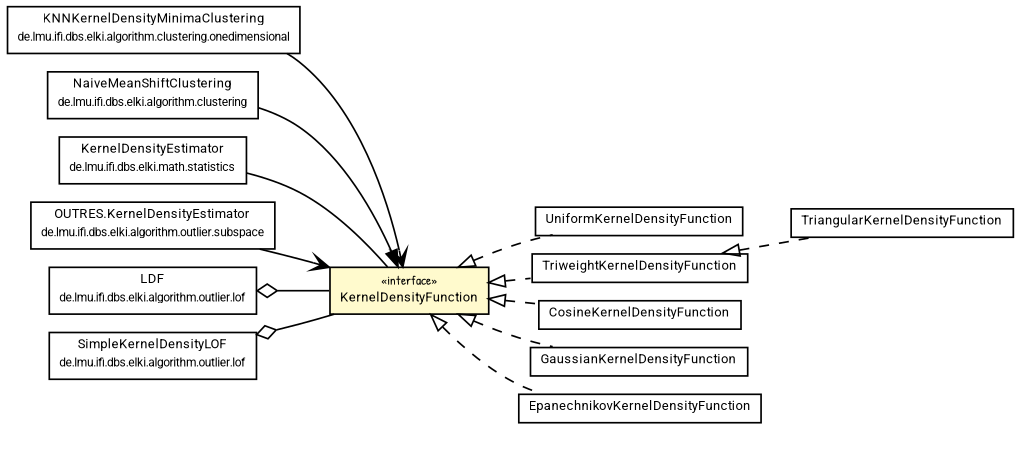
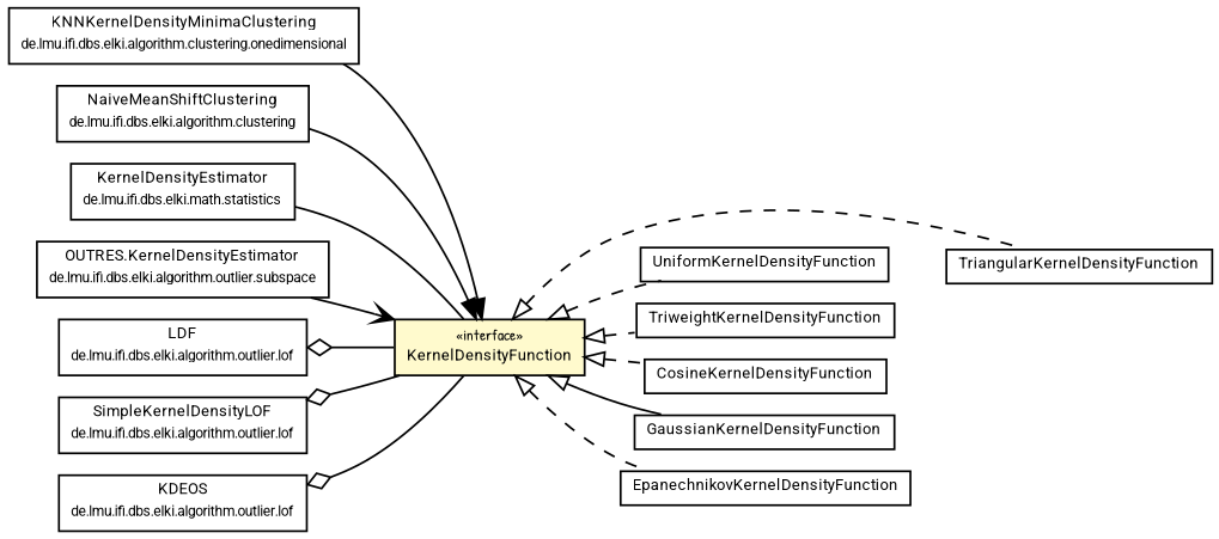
  digraph {
    fontname="Patrick Hand"
    nodesep=0.15
    rankdir=LR
    ranksep=0.25
    node [fontcolor=black fontname="Patrick Hand" fontsize=8 margin=0 shape=plaintext]
    edge [color=black fontname="Patrick Hand" fontsize=7 labelfontname=Roboto labelfontsize=7 weight=9 arrowtail=empty dir=back]
    n1 [height=0 label=<<table title="de.lmu.ifi.dbs.elki.algorithm.clustering.onedimensional.KNNKernelDensityMinimaClustering" border="0" cellborder="1" cellspacing="0" cellpadding="2" href="../../../algorithm/clustering/onedimensional/KNNKernelDensityMinimaClustering.html" target="_parent"> 		<tr><td><table border="0" cellspacing="0" cellpadding="1"> 		<tr><td align="center" balign="center"> <font face="Roboto">KNNKernelDensityMinimaClustering</font> </td></tr> 		<tr><td align="center" balign="center"> <font face="Roboto" point-size="7.0">de.lmu.ifi.dbs.elki.algorithm.clustering.onedimensional</font> </td></tr> 		</table></td></tr> 		</table>> width=0]
    n2 [height=0 label=<<table title="de.lmu.ifi.dbs.elki.math.statistics.kernelfunctions.KernelDensityFunction" border="0" cellborder="1" cellspacing="0" cellpadding="2" bgcolor="lemonChiffon" href="KernelDensityFunction.html" target="_parent"> 		<tr><td><table border="0" cellspacing="0" cellpadding="1"> 		<tr><td align="center" balign="center"> &#171;interface&#187; </td></tr> 		<tr><td align="center" balign="center"> <font face="Roboto">KernelDensityFunction</font> </td></tr> 		</table></td></tr> 		</table>> width=0]
    n3 [height=0 label=<<table title="de.lmu.ifi.dbs.elki.math.statistics.kernelfunctions.TriangularKernelDensityFunction" border="0" cellborder="1" cellspacing="0" cellpadding="2" href="TriangularKernelDensityFunction.html" target="_parent"> 		<tr><td><table border="0" cellspacing="0" cellpadding="1"> 		<tr><td align="center" balign="center"> <font face="Roboto">TriangularKernelDensityFunction</font> </td></tr> 		</table></td></tr> 		</table>> width=0]
    n4 [height=0 label=<<table title="de.lmu.ifi.dbs.elki.math.statistics.kernelfunctions.UniformKernelDensityFunction" border="0" cellborder="1" cellspacing="0" cellpadding="2" href="UniformKernelDensityFunction.html" target="_parent"> 		<tr><td><table border="0" cellspacing="0" cellpadding="1"> 		<tr><td align="center" balign="center"> <font face="Roboto">UniformKernelDensityFunction</font> </td></tr> 		</table></td></tr> 		</table>> width=0]
    n5 [height=0 label=<<table title="de.lmu.ifi.dbs.elki.math.statistics.kernelfunctions.TriweightKernelDensityFunction" border="0" cellborder="1" cellspacing="0" cellpadding="2" href="TriweightKernelDensityFunction.html" target="_parent"> 		<tr><td><table border="0" cellspacing="0" cellpadding="1"> 		<tr><td align="center" balign="center"> <font face="Roboto">TriweightKernelDensityFunction</font> </td></tr> 		</table></td></tr> 		</table>> width=0]
    n6 [height=0 label=<<table title="de.lmu.ifi.dbs.elki.math.statistics.kernelfunctions.CosineKernelDensityFunction" border="0" cellborder="1" cellspacing="0" cellpadding="2" href="CosineKernelDensityFunction.html" target="_parent"> 		<tr><td><table border="0" cellspacing="0" cellpadding="1"> 		<tr><td align="center" balign="center"> <font face="Roboto">CosineKernelDensityFunction</font> </td></tr> 		</table></td></tr> 		</table>> width=0]
    n7 [height=0 label=<<table title="de.lmu.ifi.dbs.elki.math.statistics.kernelfunctions.GaussianKernelDensityFunction" border="0" cellborder="1" cellspacing="0" cellpadding="2" href="GaussianKernelDensityFunction.html" target="_parent"> 		<tr><td><table border="0" cellspacing="0" cellpadding="1"> 		<tr><td align="center" balign="center"> <font face="Roboto">GaussianKernelDensityFunction</font> </td></tr> 		</table></td></tr> 		</table>> width=0]
    n8 [height=0 label=<<table title="de.lmu.ifi.dbs.elki.math.statistics.kernelfunctions.EpanechnikovKernelDensityFunction" border="0" cellborder="1" cellspacing="0" cellpadding="2" href="EpanechnikovKernelDensityFunction.html" target="_parent"> 		<tr><td><table border="0" cellspacing="0" cellpadding="1"> 		<tr><td align="center" balign="center"> <font face="Roboto">EpanechnikovKernelDensityFunction</font> </td></tr> 		</table></td></tr> 		</table>> width=0]
    n9 [height=0 label=<<table title="de.lmu.ifi.dbs.elki.algorithm.clustering.NaiveMeanShiftClustering" border="0" cellborder="1" cellspacing="0" cellpadding="2" href="../../../algorithm/clustering/NaiveMeanShiftClustering.html" target="_parent"> 		<tr><td><table border="0" cellspacing="0" cellpadding="1"> 		<tr><td align="center" balign="center"> <font face="Roboto">NaiveMeanShiftClustering</font> </td></tr> 		<tr><td align="center" balign="center"> <font face="Roboto" point-size="7.0">de.lmu.ifi.dbs.elki.algorithm.clustering</font> </td></tr> 		</table></td></tr> 		</table>> width=0]
    n10 [height=0 label=<<table title="de.lmu.ifi.dbs.elki.math.statistics.KernelDensityEstimator" border="0" cellborder="1" cellspacing="0" cellpadding="2" href="../KernelDensityEstimator.html" target="_parent"> 		<tr><td><table border="0" cellspacing="0" cellpadding="1"> 		<tr><td align="center" balign="center"> <font face="Roboto">KernelDensityEstimator</font> </td></tr> 		<tr><td align="center" balign="center"> <font face="Roboto" point-size="7.0">de.lmu.ifi.dbs.elki.math.statistics</font> </td></tr> 		</table></td></tr> 		</table>> width=0]
    n11 [height=0 label=<<table title="de.lmu.ifi.dbs.elki.algorithm.outlier.subspace.OUTRES.KernelDensityEstimator" border="0" cellborder="1" cellspacing="0" cellpadding="2" href="../../../algorithm/outlier/subspace/OUTRES.KernelDensityEstimator.html" target="_parent"> 		<tr><td><table border="0" cellspacing="0" cellpadding="1"> 		<tr><td align="center" balign="center"> <font face="Roboto">OUTRES.KernelDensityEstimator</font> </td></tr> 		<tr><td align="center" balign="center"> <font face="Roboto" point-size="7.0">de.lmu.ifi.dbs.elki.algorithm.outlier.subspace</font> </td></tr> 		</table></td></tr> 		</table>> width=0]
    n12 [height=0 label=<<table title="de.lmu.ifi.dbs.elki.algorithm.outlier.lof.LDF" border="0" cellborder="1" cellspacing="0" cellpadding="2" href="../../../algorithm/outlier/lof/LDF.html" target="_parent"> 		<tr><td><table border="0" cellspacing="0" cellpadding="1"> 		<tr><td align="center" balign="center"> <font face="Roboto">LDF</font> </td></tr> 		<tr><td align="center" balign="center"> <font face="Roboto" point-size="7.0">de.lmu.ifi.dbs.elki.algorithm.outlier.lof</font> </td></tr> 		</table></td></tr> 		</table>> width=0]
    n13 [height=0 label=<<table title="de.lmu.ifi.dbs.elki.algorithm.outlier.lof.SimpleKernelDensityLOF" border="0" cellborder="1" cellspacing="0" cellpadding="2" href="../../../algorithm/outlier/lof/SimpleKernelDensityLOF.html" target="_parent"> 		<tr><td><table border="0" cellspacing="0" cellpadding="1"> 		<tr><td align="center" balign="center"> <font face="Roboto">SimpleKernelDensityLOF</font> </td></tr> 		<tr><td align="center" balign="center"> <font face="Roboto" point-size="7.0">de.lmu.ifi.dbs.elki.algorithm.outlier.lof</font> </td></tr> 		</table></td></tr> 		</table>> width=0]
-   n1 -> n2 [arrowhead=open weight=1 arrowtail="" dir=""]
-   n5 -> n3 [style=dashed]
+   n14 [height=0 label=<<table title="de.lmu.ifi.dbs.elki.algorithm.outlier.lof.KDEOS" border="0" cellborder="1" cellspacing="0" cellpadding="2" href="../../../algorithm/outlier/lof/KDEOS.html" target="_parent"> 		<tr><td><table border="0" cellspacing="0" cellpadding="1"> 		<tr><td align="center" balign="center"> <font face="Roboto">KDEOS</font> </td></tr> 		<tr><td align="center" balign="center"> <font face="Roboto" point-size="7.0">de.lmu.ifi.dbs.elki.algorithm.outlier.lof</font> </td></tr> 		</table></td></tr> 		</table>> width=0]
+   n1 -> n2 [arrowhead=normal weight=1 arrowtail="" dir=""]
+   n2 -> n3 [style=dashed]
    n2 -> n4 [style=dashed]
    n2 -> n5 [style=dashed]
    n2 -> n6 [style=dashed]
-   n2 -> n7 [style=dashed]
+   n2 -> n7 [style=solid]
    n2 -> n8 [style=dashed]
    n9 -> n2 [arrowhead=normal weight=1 arrowtail="" dir=""]
    n10 -> n2 [arrowhead=none weight=2 arrowtail="" dir=""]
    n11 -> n2 [arrowhead=open weight=1 arrowtail="" dir=""]
    n12 -> n2 [arrowhead=none arrowtail=ediamond weight=4]
    n13 -> n2 [arrowhead=none arrowtail=ediamond weight=4]
+   n14 -> n2 [arrowhead=none arrowtail=ediamond weight=4]
  }
